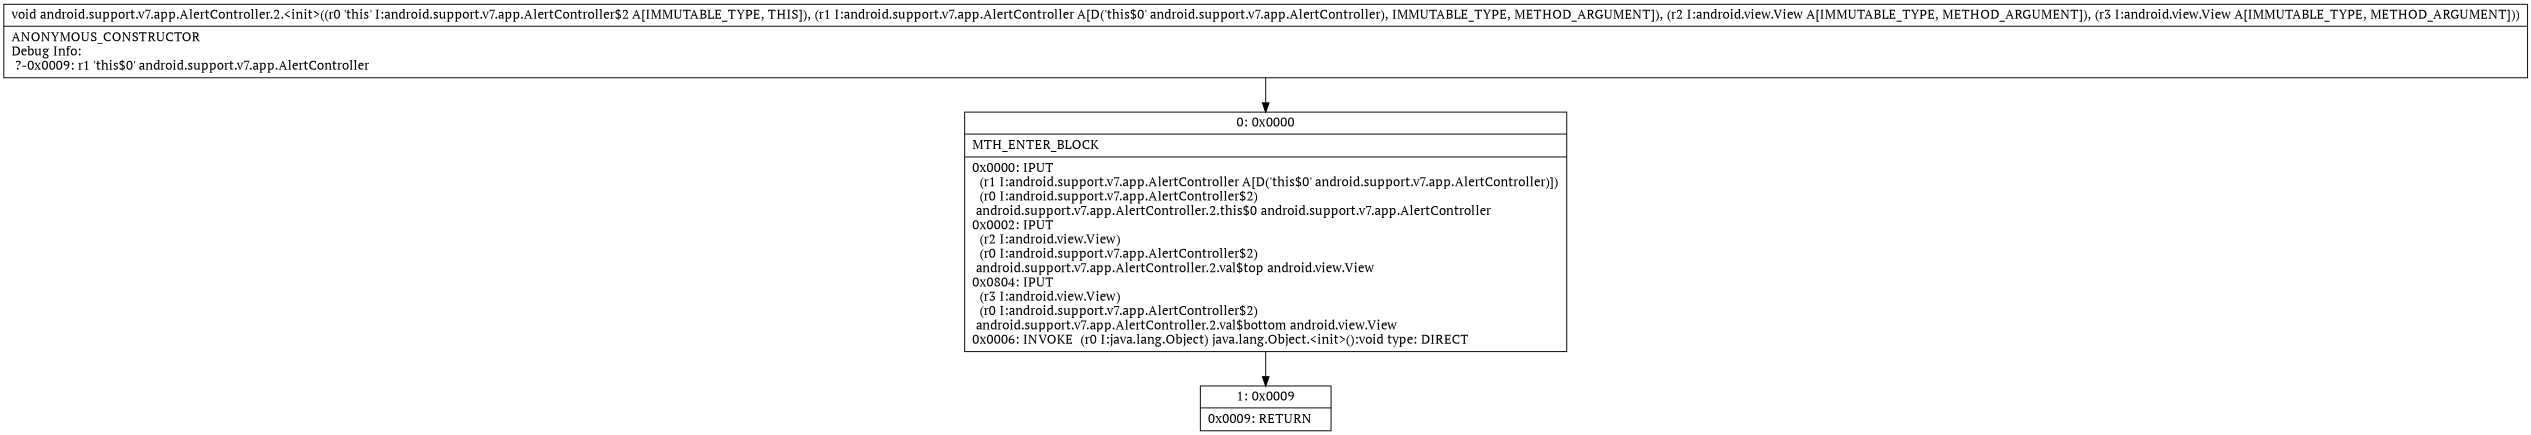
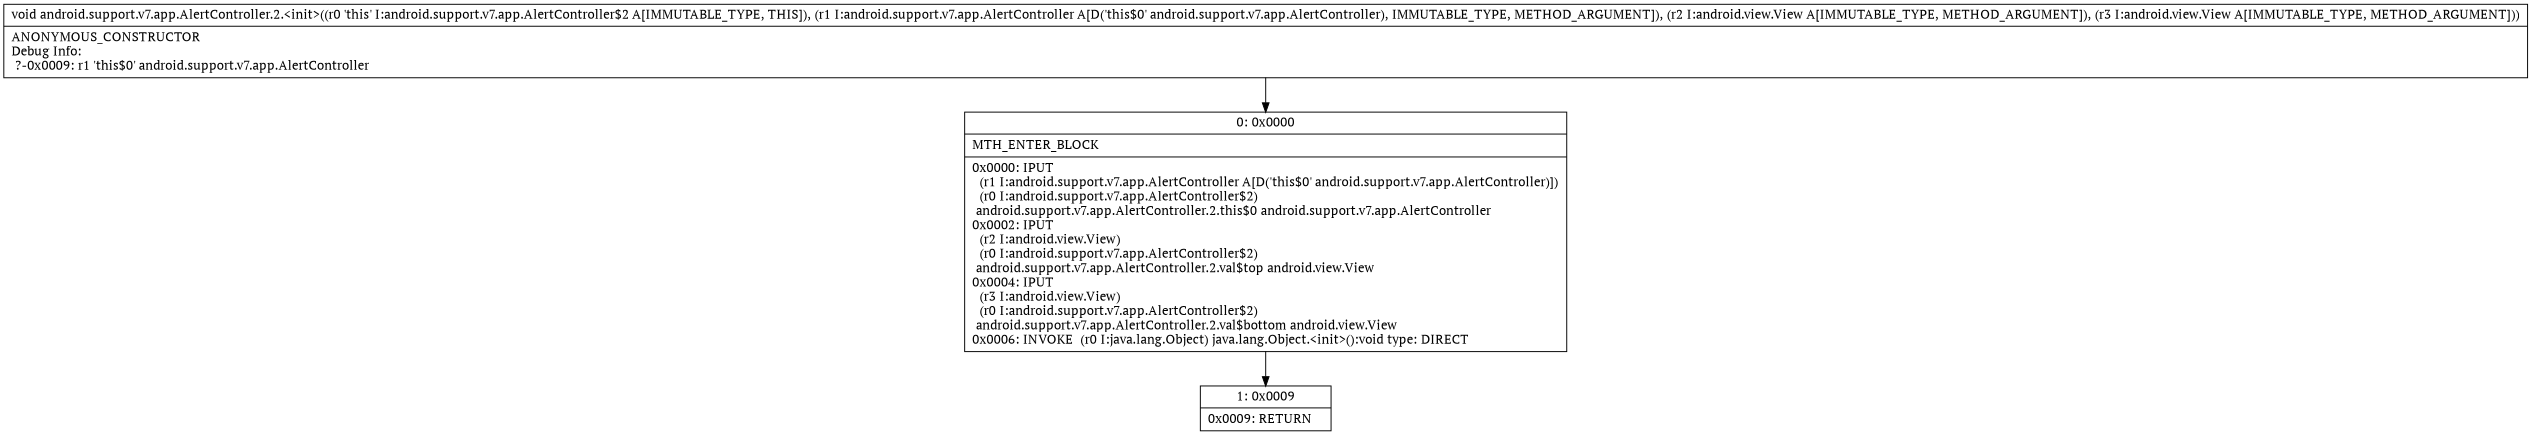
  digraph {
    fontname="PT Serif"
    node [shape=record fontname="PT Serif"]
    edge [style=solid fontname="PT Serif"]
-   n1 [label="{0\:\ 0x0000|MTH_ENTER_BLOCK\l|0x0000: IPUT  \l  (r1 I:android.support.v7.app.AlertController A[D('this$0' android.support.v7.app.AlertController)])\l  (r0 I:android.support.v7.app.AlertController$2)\l android.support.v7.app.AlertController.2.this$0 android.support.v7.app.AlertController \l0x0002: IPUT  \l  (r2 I:android.view.View)\l  (r0 I:android.support.v7.app.AlertController$2)\l android.support.v7.app.AlertController.2.val$top android.view.View \l0x0804: IPUT  \l  (r3 I:android.view.View)\l  (r0 I:android.support.v7.app.AlertController$2)\l android.support.v7.app.AlertController.2.val$bottom android.view.View \l0x0006: INVOKE  (r0 I:java.lang.Object) java.lang.Object.\<init\>():void type: DIRECT \l}"]
+   n1 [label="{0\:\ 0x0000|MTH_ENTER_BLOCK\l|0x0000: IPUT  \l  (r1 I:android.support.v7.app.AlertController A[D('this$0' android.support.v7.app.AlertController)])\l  (r0 I:android.support.v7.app.AlertController$2)\l android.support.v7.app.AlertController.2.this$0 android.support.v7.app.AlertController \l0x0002: IPUT  \l  (r2 I:android.view.View)\l  (r0 I:android.support.v7.app.AlertController$2)\l android.support.v7.app.AlertController.2.val$top android.view.View \l0x0004: IPUT  \l  (r3 I:android.view.View)\l  (r0 I:android.support.v7.app.AlertController$2)\l android.support.v7.app.AlertController.2.val$bottom android.view.View \l0x0006: INVOKE  (r0 I:java.lang.Object) java.lang.Object.\<init\>():void type: DIRECT \l}"]
    n2 [label="{1\:\ 0x0009|0x0009: RETURN   \l}"]
    n3 [label="{void android.support.v7.app.AlertController.2.\<init\>((r0 'this' I:android.support.v7.app.AlertController$2 A[IMMUTABLE_TYPE, THIS]), (r1 I:android.support.v7.app.AlertController A[D('this$0' android.support.v7.app.AlertController), IMMUTABLE_TYPE, METHOD_ARGUMENT]), (r2 I:android.view.View A[IMMUTABLE_TYPE, METHOD_ARGUMENT]), (r3 I:android.view.View A[IMMUTABLE_TYPE, METHOD_ARGUMENT]))  | ANONYMOUS_CONSTRUCTOR\lDebug Info:\l  ?\-0x0009: r1 'this$0' android.support.v7.app.AlertController\l}"]
    n1 -> n2
    n3 -> n1
  }
